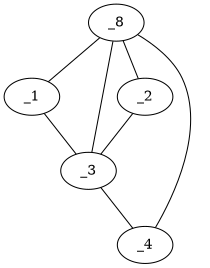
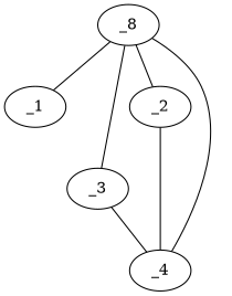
  graph {
    edge [valence=1]
    n1 [label=_8 x=57 y=62]
    _1 [x=69 y=102]
    _2 [x=70 y=24]
    _3 [x=72 y=103]
    _4 [x=115 y=100]
    n1 -- _1
    n1 -- _2
    n1 -- _3 [valence=2]
    n1 -- _4 [valence=2]
-   _1 -- _3
-   _2 -- _3 [valence=2]
+   _2 -- _4 [valence=2]
    _3 -- _4
  }
